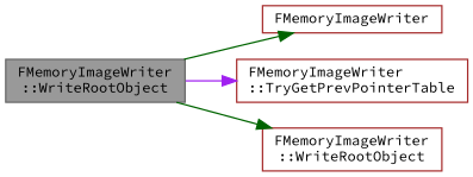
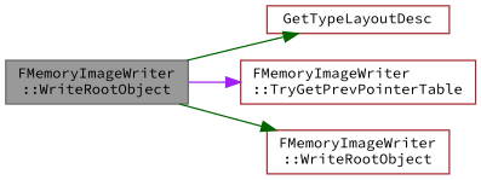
  digraph {
    fontname="Source Code Pro"
    rankdir=LR
    node [color=brown fillcolor=white fontname="Source Code Pro" fontsize=10 shape=box style=filled]
    edge [color=darkgreen fontname="Source Code Pro" fontsize=10 labelfontname=Helvetica labelfontsize=10 style=solid]
    n1 [color=gray40 fillcolor=grey60 fontcolor=black height=0.2 label="FMemoryImageWriter\l::WriteRootObject" width=0.4]
-   n2 [height=0.2 label=FMemoryImageWriter width=0.4]
+   n2 [height=0.2 label=GetTypeLayoutDesc width=0.4]
    n3 [height=0.2 label="FMemoryImageWriter\l::TryGetPrevPointerTable" width=0.4]
    n4 [height=0.2 label="FMemoryImageWriter\l::WriteRootObject" width=0.4]
    n1 -> n2
    n1 -> n3 [color=purple]
    n1 -> n4
  }
